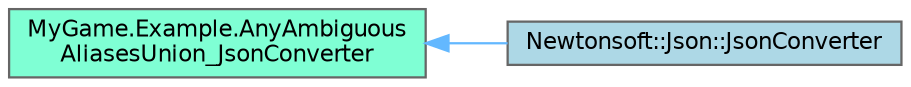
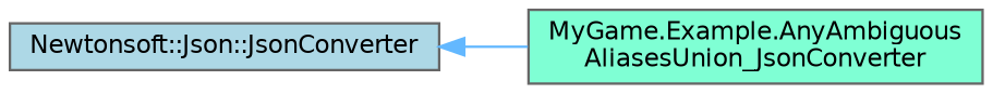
  digraph {
    rankdir=LR
    node [color=gray40 fontname=Helvetica fontsize=10 shape=box style=filled]
    n1 [fillcolor=aquamarine fontcolor=black height=0.2 label="MyGame.Example.AnyAmbiguous\lAliasesUnion_JsonConverter" width=0.4]
    n2 [fillcolor=lightblue height=0.2 label="Newtonsoft::Json::JsonConverter" width=0.4]
-   n1 -> n2 [color=steelblue1 dir=back fontname=Helvetica fontsize=10 labelfontname=Helvetica labelfontsize=10 style=solid]
+   n2 -> n1 [color=steelblue1 dir=back fontname=Helvetica fontsize=10 labelfontname=Helvetica labelfontsize=10 style=solid]
  }
